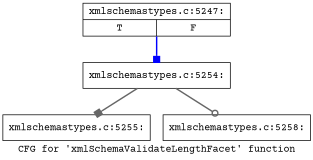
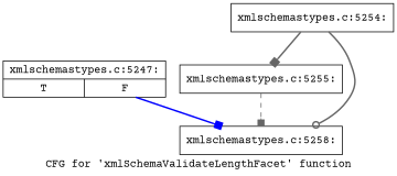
  digraph {
    fontname="Courier Prime"
    label="CFG for 'xmlSchemaValidateLengthFacet' function"
    node [fontname="Courier Prime" shape=record]
    edge [arrowhead=box color=gray40 fontname="Courier Prime" style=bold]
    n1 [label="{xmlschemastypes.c:5247:|{<s0>T|<s1>F}}"]
    n2 [label="{xmlschemastypes.c:5254:}"]
    n3 [label="{xmlschemastypes.c:5255:}"]
    n4 [label="{xmlschemastypes.c:5258:}"]
-   n1 -> n2 [color=blue]
+   n1 -> n4 [color=blue]
    n2 -> n3
    n2 -> n4 [arrowhead=odot]
+   n3 -> n4 [style=dashed]
  }
